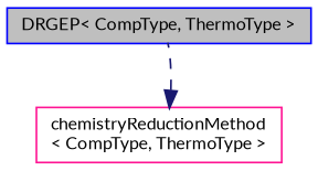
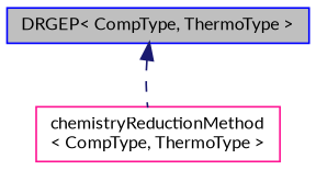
  digraph {
    fontname=Lato
    node [fontname=Lato fontsize=10 shape=record]
    n1 [color=blue fillcolor=grey75 fontcolor=black height=0.2 label="DRGEP\< CompType, ThermoType \>" style=filled width=0.4]
    n2 [color=deeppink height=0.2 label="chemistryReductionMethod\l\< CompType, ThermoType \>" width=0.4]
-   n2 -> n1 [color=midnightblue dir=back fontname=Lato fontsize=10 labelfontname=Helvetica labelfontsize=10 style=dashed]
+   n1 -> n2 [color=midnightblue dir=back fontname=Lato fontsize=10 labelfontname=Helvetica labelfontsize=10 style=dashed]
  }
